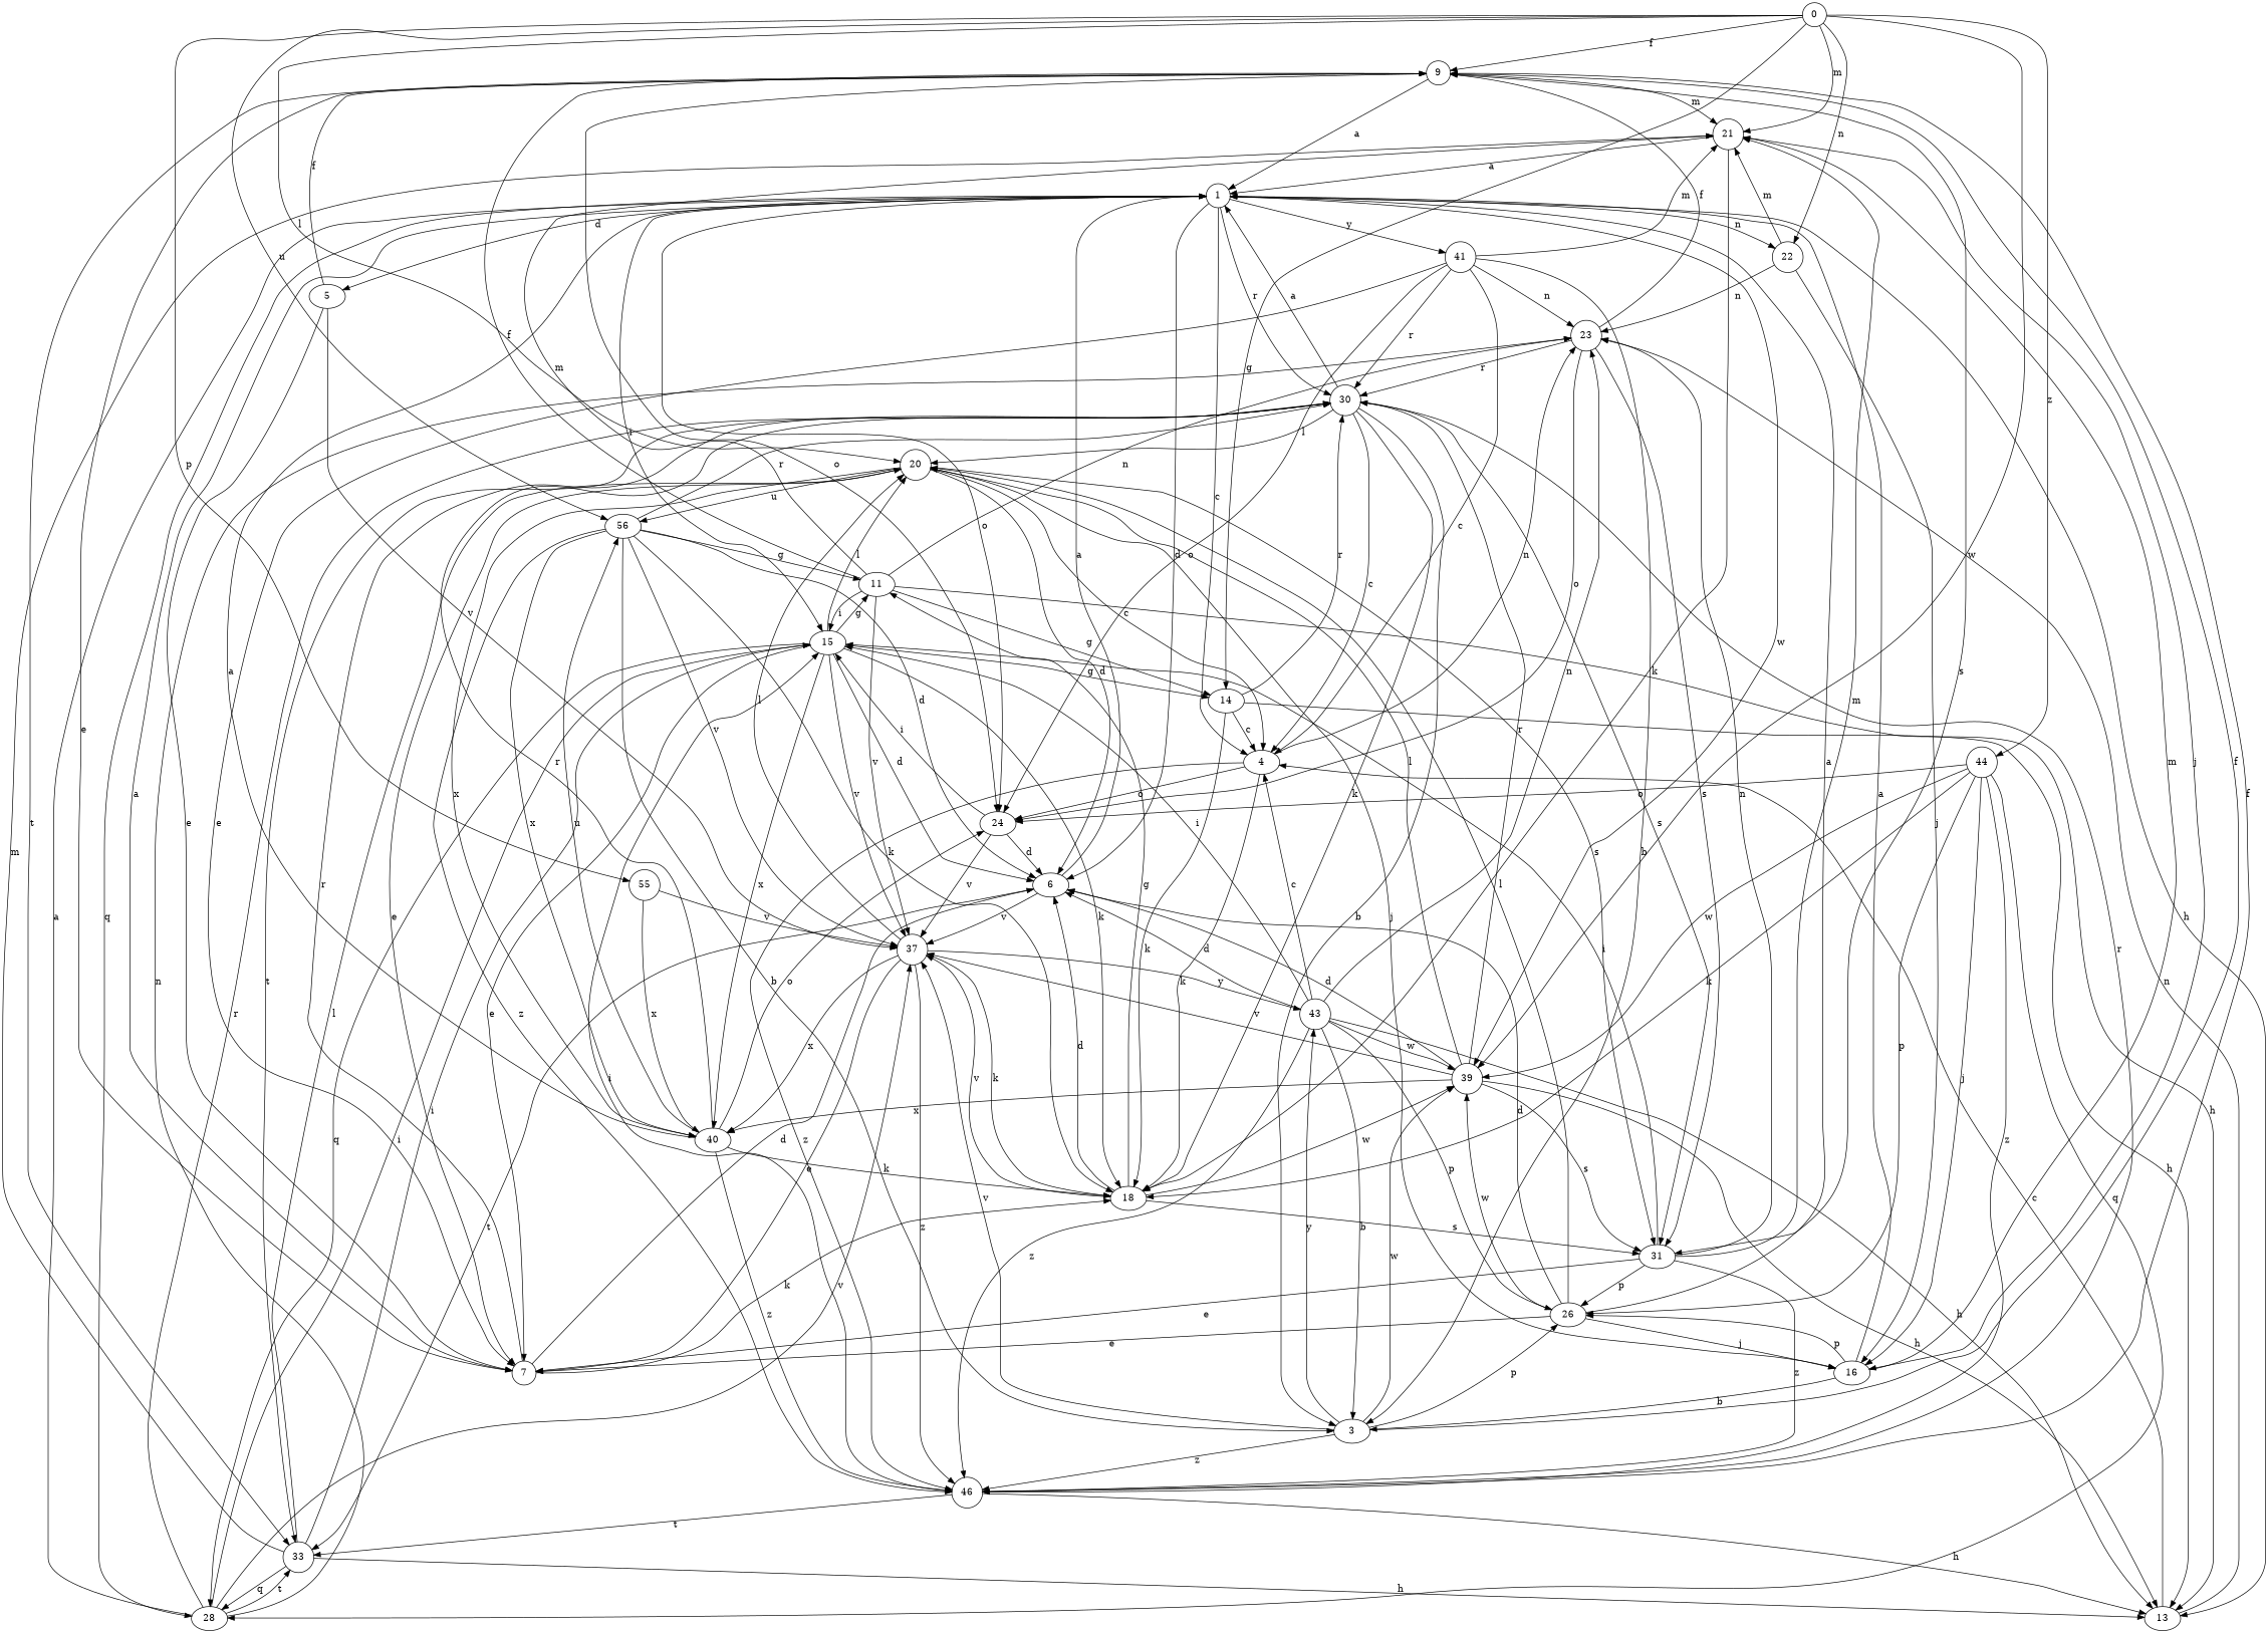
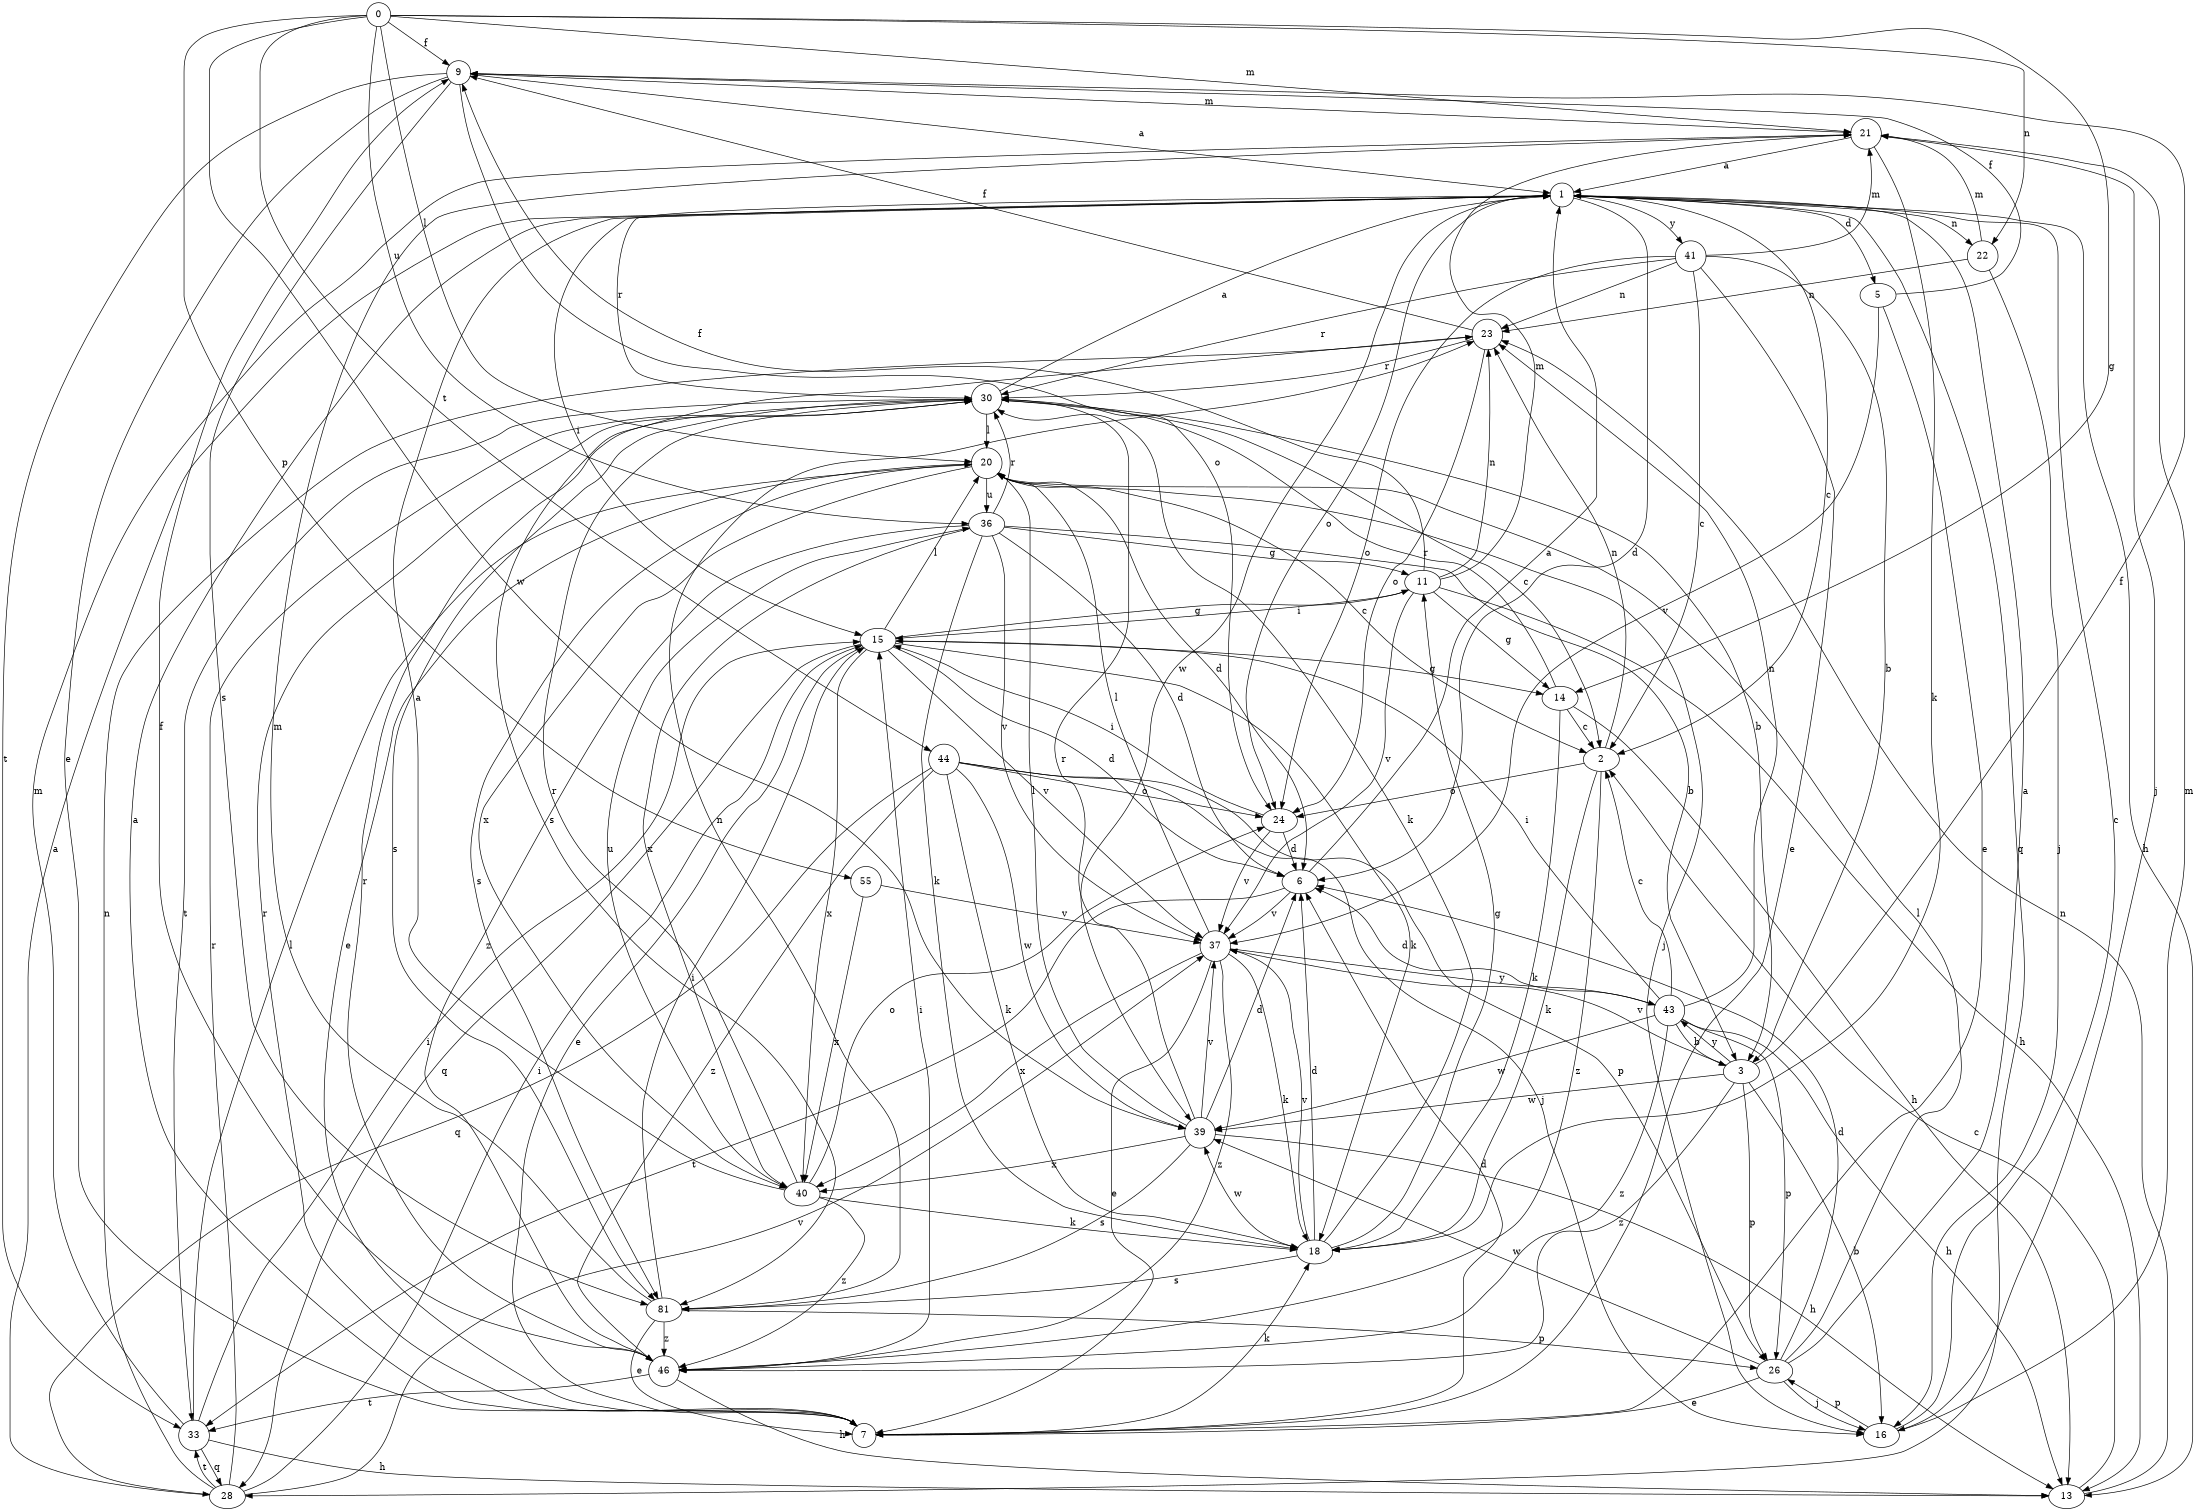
  strict digraph {
    node [shape=circle]
    0
    9
    n3 [label=14 shape=ellipse]
    20
    21
    22
    n7 [label=55]
-   36 [shape=ellipse label=56]
+   36 [shape=ellipse]
    39
    44
    1
    24 [shape=ellipse]
    7
    33
-   31 [shape=ellipse]
-   4 [shape=ellipse]
+   31 [shape=ellipse label=81]
+   4 [shape=ellipse label=2]
    13 [shape=ellipse]
    30
    18 [shape=ellipse]
    6 [shape=ellipse]
    40 [shape=ellipse]
    16 [shape=ellipse]
    23
    37
    3 [shape=ellipse]
    46
    11 [shape=ellipse]
    28 [shape=ellipse]
    26 [shape=ellipse]
    5 [shape=ellipse]
    15 [shape=ellipse]
    41
    43
    0 -> 9 [label=f]
    0 -> n3 [label=g]
    0 -> 20 [label=l]
    0 -> 21 [label=m]
    0 -> 22 [label=n]
    0 -> n7 [label=p]
    0 -> 36 [label=u]
    0 -> 39 [label=w]
-   0 -> 44 [label=z]
+   0 -> 44 [label=t]
    9 -> 21 [label=m]
    9 -> 1 [label=a]
    9 -> 24 [label=o]
    9 -> 7 [label=e]
    9 -> 33 [label=t]
    9 -> 31 [label=s]
    n3 -> 4 [label=c]
    n3 -> 13 [label=h]
    n3 -> 30 [label=r]
    n3 -> 18 [label=k]
    20 -> 36 [label=u]
    20 -> 7 [label=e]
    20 -> 31 [label=s]
    20 -> 4 [label=c]
    20 -> 6 [label=d]
    20 -> 40 [label=x]
    20 -> 16 [label=j]
    21 -> 1 [label=a]
    21 -> 18 [label=k]
    21 -> 16 [label=j]
    22 -> 21 [label=m]
    22 -> 16 [label=j]
    22 -> 23 [label=n]
    n7 -> 40 [label=x]
    n7 -> 37 [label=v]
    36 -> 30 [label=r]
    36 -> 18 [label=k]
    36 -> 6 [label=d]
    36 -> 40 [label=x]
    36 -> 37 [label=v]
    36 -> 3 [label=b]
    36 -> 46 [label=z]
    36 -> 11 [label=g]
    39 -> 20 [label=l]
    39 -> 31 [label=s]
    39 -> 13 [label=h]
    39 -> 30 [label=r]
    39 -> 6 [label=d]
    39 -> 40 [label=x]
    39 -> 37 [label=v]
    44 -> 39 [label=w]
    44 -> 24 [label=o]
    44 -> 18 [label=k]
    44 -> 16 [label=j]
    44 -> 46 [label=z]
    44 -> 28 [label=q]
    44 -> 26 [label=p]
    1 -> 22 [label=n]
    1 -> 39 [label=w]
    1 -> 24 [label=o]
    1 -> 4 [label=c]
    1 -> 13 [label=h]
    1 -> 30 [label=r]
    1 -> 6 [label=d]
    1 -> 28 [label=q]
    1 -> 5 [label=d]
    1 -> 15 [label=i]
    1 -> 41 [label=y]
    24 -> 6 [label=d]
    24 -> 37 [label=v]
    24 -> 15 [label=i]
    7 -> 1 [label=a]
    7 -> 30 [label=r]
    7 -> 18 [label=k]
    7 -> 6 [label=d]
    33 -> 20 [label=l]
    33 -> 21 [label=m]
    33 -> 13 [label=h]
    33 -> 28 [label=q]
    33 -> 15 [label=i]
    31 -> 21 [label=m]
    31 -> 7 [label=e]
    31 -> 23 [label=n]
    31 -> 46 [label=z]
    31 -> 26 [label=p]
    31 -> 15 [label=i]
    4 -> 24 [label=o]
    4 -> 18 [label=k]
    4 -> 23 [label=n]
    4 -> 46 [label=z]
    13 -> 4 [label=c]
    13 -> 23 [label=n]
    30 -> 20 [label=l]
    30 -> 1 [label=a]
    30 -> 33 [label=t]
    30 -> 31 [label=s]
    30 -> 4 [label=c]
-   30 -> 18 [label=k]
+   18 -> 30 [label=k]
    30 -> 3 [label=b]
    18 -> 39 [label=w]
    18 -> 31 [label=s]
    18 -> 6 [label=d]
    18 -> 37 [label=v]
    18 -> 11 [label=g]
    6 -> 1 [label=a]
    6 -> 33 [label=t]
    6 -> 37 [label=v]
    40 -> 36 [label=u]
    40 -> 1 [label=a]
    40 -> 24 [label=o]
    40 -> 30 [label=r]
    40 -> 18 [label=k]
    40 -> 46 [label=z]
    16 -> 21 [label=m]
-   16 -> 1 [label=a]
-   16 -> 3 [label=b]
+   16 -> 1 [label=c]
+   3 -> 16 [label=b]
    16 -> 26 [label=p]
    23 -> 9 [label=f]
    23 -> 24 [label=o]
    23 -> 31 [label=s]
    23 -> 30 [label=r]
    37 -> 20 [label=l]
    37 -> 7 [label=e]
    37 -> 18 [label=k]
    37 -> 40 [label=x]
    37 -> 46 [label=z]
    37 -> 43 [label=y]
    3 -> 9 [label=f]
    3 -> 39 [label=w]
    3 -> 37 [label=v]
    3 -> 46 [label=z]
    3 -> 26 [label=p]
    3 -> 43 [label=y]
    46 -> 9 [label=f]
    46 -> 33 [label=t]
    46 -> 13 [label=h]
    46 -> 30 [label=r]
    46 -> 15 [label=i]
    11 -> 9 [label=f]
    11 -> n3 [label=g]
    11 -> 21 [label=m]
    11 -> 13 [label=h]
    11 -> 23 [label=n]
    11 -> 37 [label=v]
    11 -> 15 [label=i]
    28 -> 1 [label=a]
    28 -> 33 [label=t]
    28 -> 30 [label=r]
    28 -> 23 [label=n]
    28 -> 37 [label=v]
    28 -> 15 [label=i]
    26 -> 20 [label=l]
    26 -> 39 [label=w]
    26 -> 1 [label=a]
    26 -> 7 [label=e]
    26 -> 6 [label=d]
    26 -> 16 [label=j]
    5 -> 9 [label=f]
    5 -> 7 [label=e]
    5 -> 37 [label=v]
    15 -> n3 [label=g]
    15 -> 20 [label=l]
    15 -> 7 [label=e]
    15 -> 18 [label=k]
    15 -> 6 [label=d]
    15 -> 40 [label=x]
    15 -> 37 [label=v]
    15 -> 11 [label=g]
    15 -> 28 [label=q]
    41 -> 21 [label=m]
    41 -> 24 [label=o]
    41 -> 7 [label=e]
    41 -> 4 [label=c]
    41 -> 30 [label=r]
    41 -> 23 [label=n]
    41 -> 3 [label=b]
    43 -> 39 [label=w]
    43 -> 4 [label=c]
    43 -> 13 [label=h]
    43 -> 6 [label=d]
    43 -> 23 [label=n]
    43 -> 3 [label=b]
    43 -> 46 [label=z]
    43 -> 26 [label=p]
    43 -> 15 [label=i]
  }
